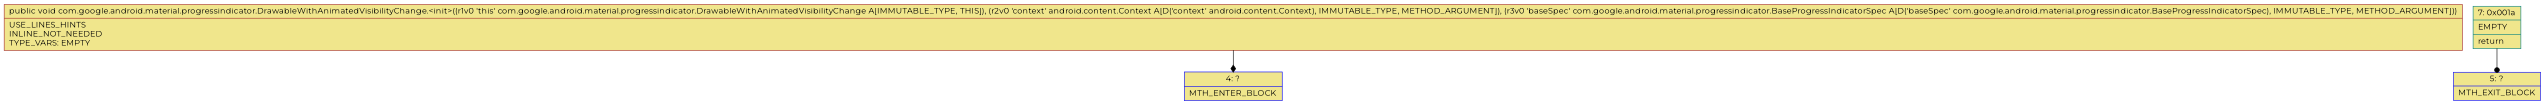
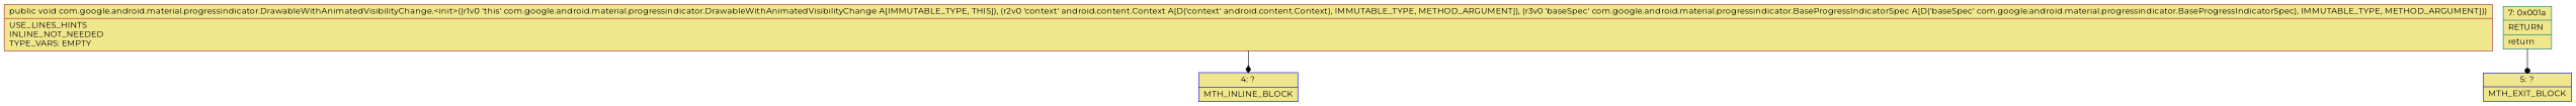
  digraph {
    fontname=Montserrat
    node [color=blue fillcolor=khaki fontname=Montserrat shape=record style=filled]
    edge [fontname=Montserrat]
-   n1 [label="{4\:\ ?|MTH_ENTER_BLOCK\l}"]
-   n2 [color=teal label="{7\:\ 0x001a|EMPTY\l|return\l}"]
+   n1 [label="{4\:\ ?|MTH_INLINE_BLOCK\l}"]
+   n2 [color=teal label="{7\:\ 0x001a|RETURN\l|return\l}"]
    n3 [label="{5\:\ ?|MTH_EXIT_BLOCK\l}"]
    n4 [color=brown label="{public void com.google.android.material.progressindicator.DrawableWithAnimatedVisibilityChange.\<init\>((r1v0 'this' com.google.android.material.progressindicator.DrawableWithAnimatedVisibilityChange A[IMMUTABLE_TYPE, THIS]), (r2v0 'context' android.content.Context A[D('context' android.content.Context), IMMUTABLE_TYPE, METHOD_ARGUMENT]), (r3v0 'baseSpec' com.google.android.material.progressindicator.BaseProgressIndicatorSpec A[D('baseSpec' com.google.android.material.progressindicator.BaseProgressIndicatorSpec), IMMUTABLE_TYPE, METHOD_ARGUMENT]))  | USE_LINES_HINTS\lINLINE_NOT_NEEDED\lTYPE_VARS: EMPTY\l}"]
    n2 -> n3 [arrowhead=dot]
    n4 -> n1 [arrowhead=diamond]
  }
